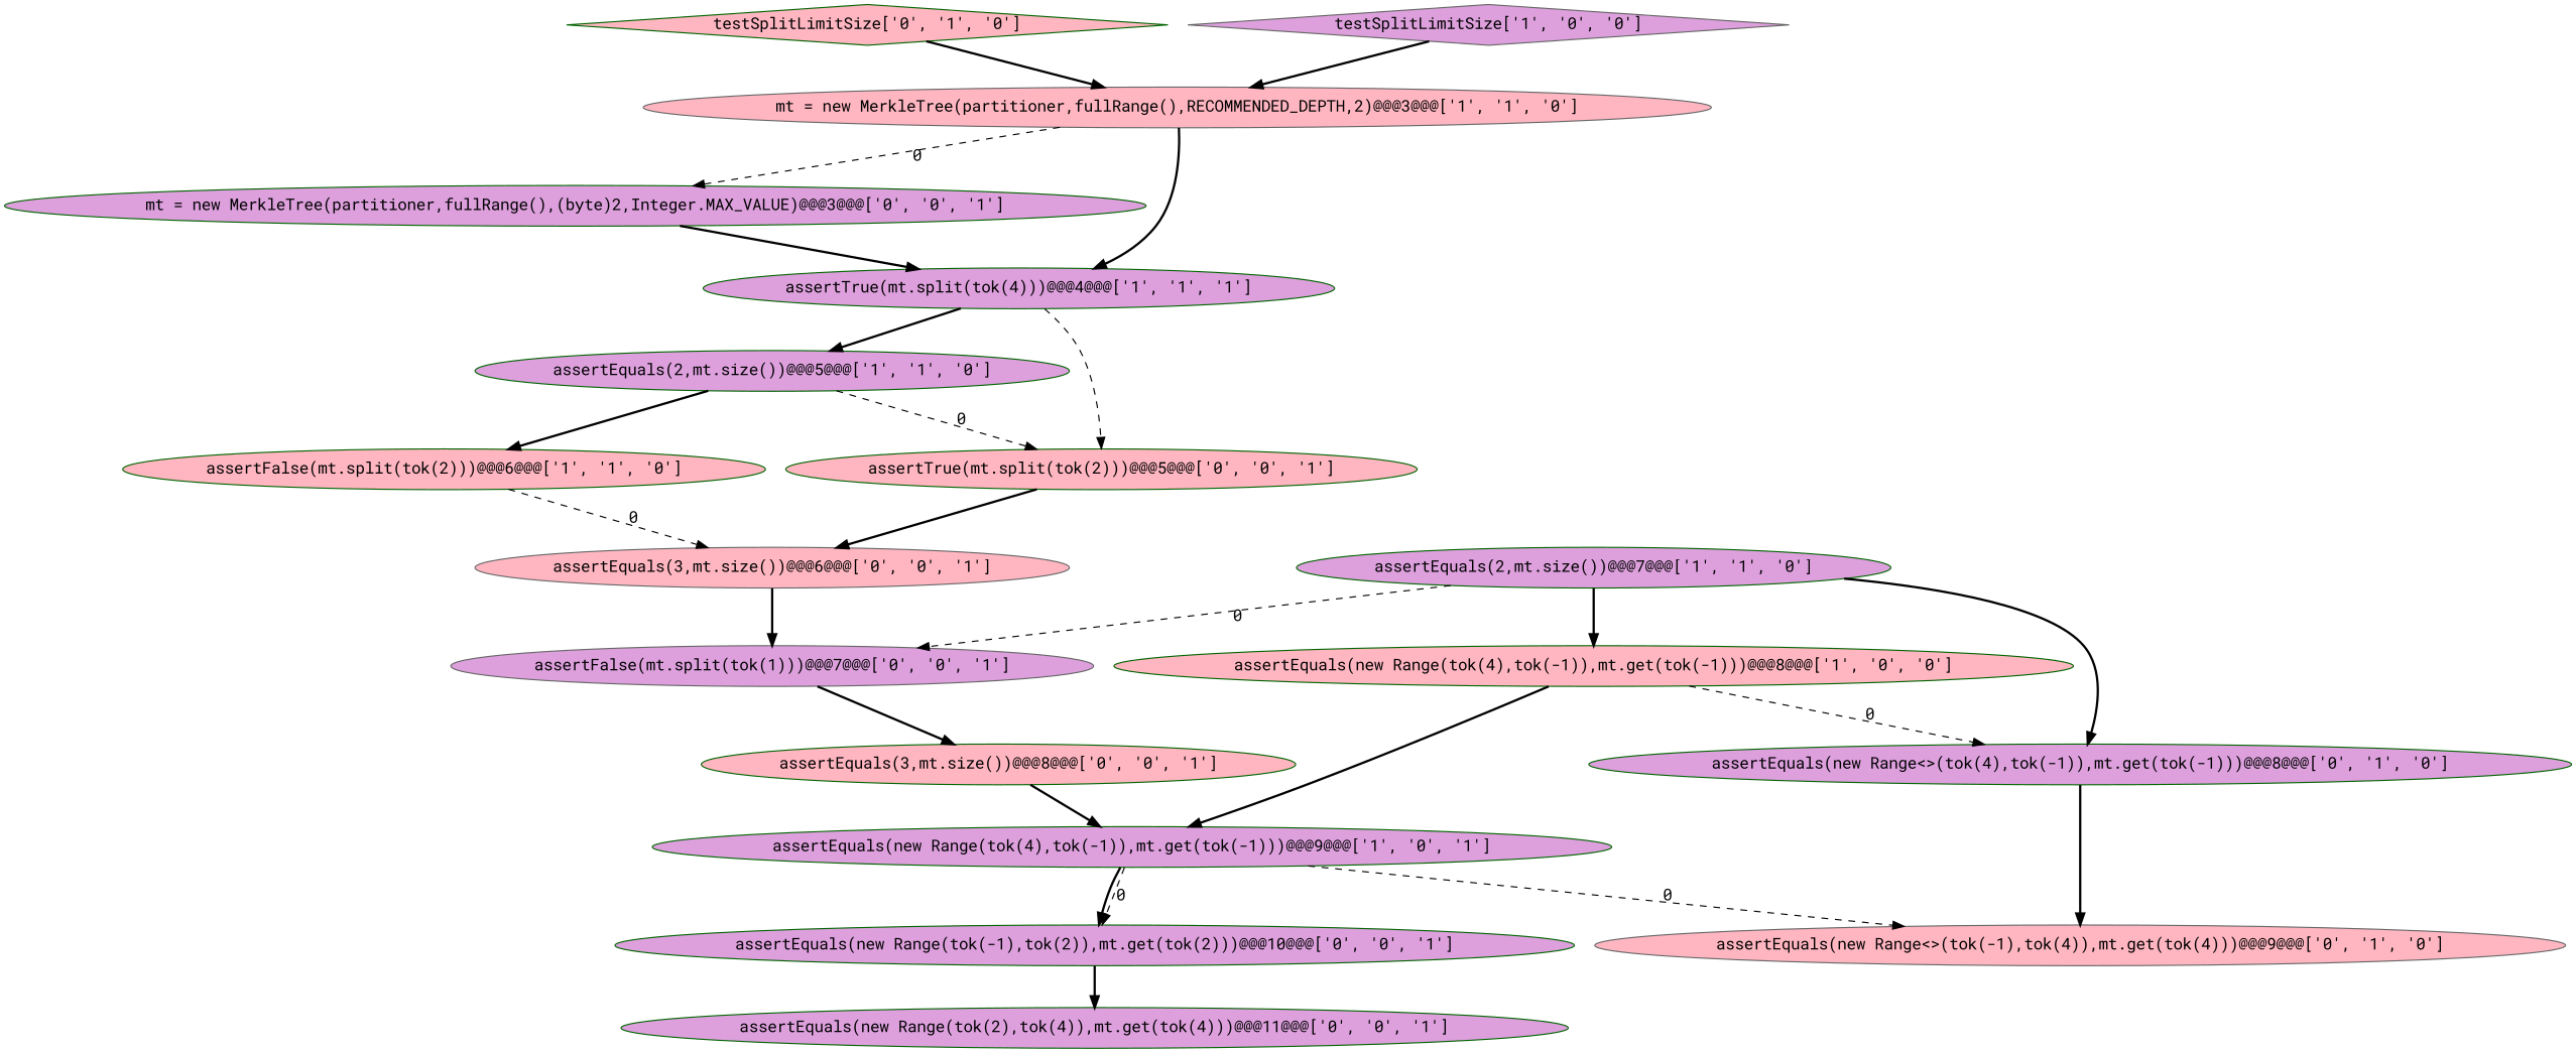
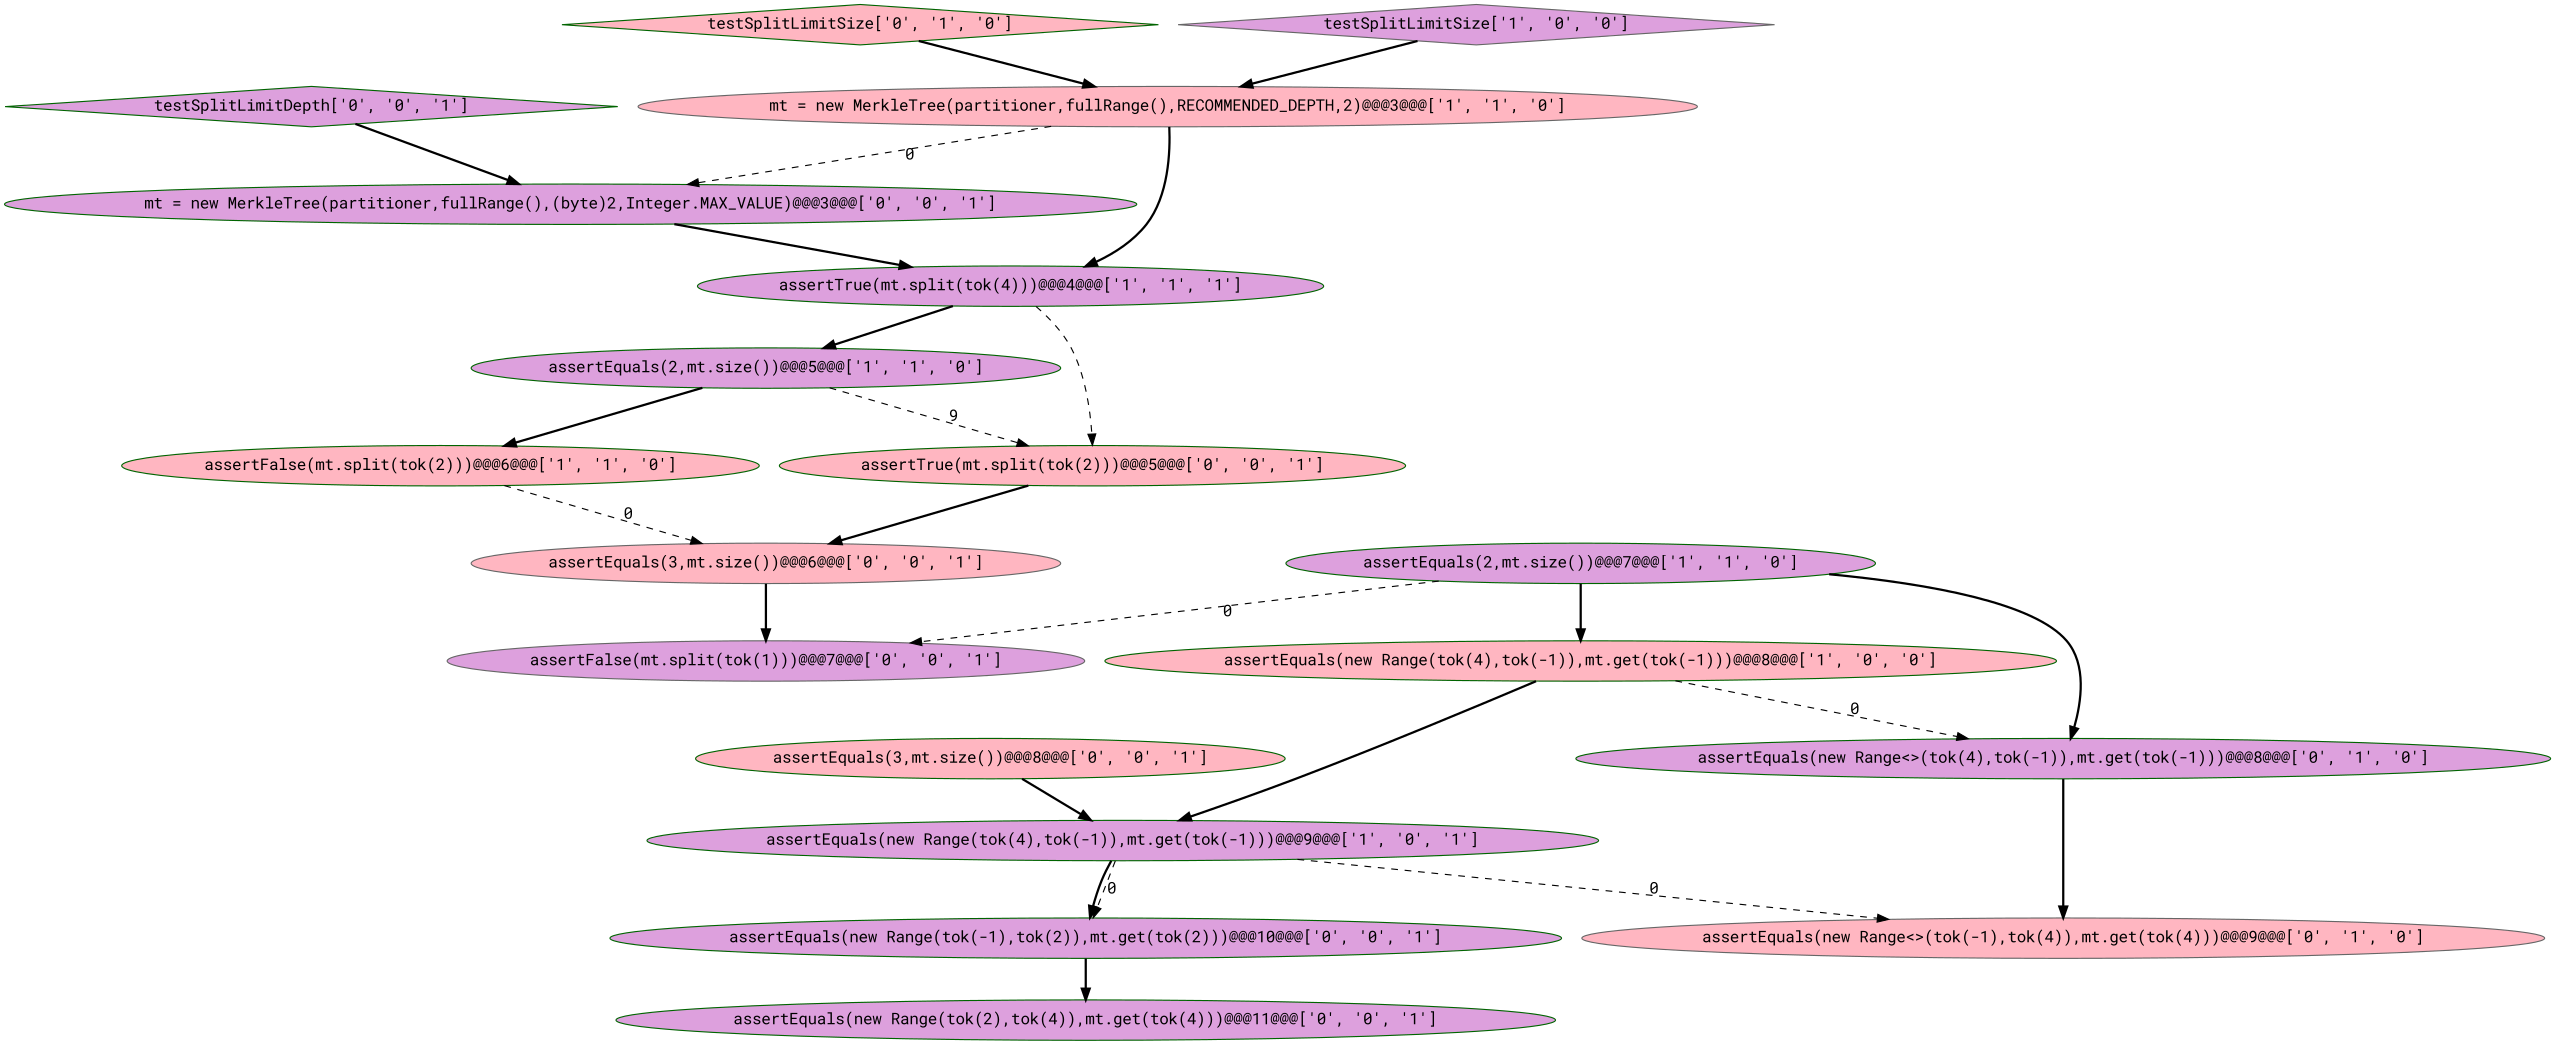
  digraph {
    fontname="Roboto Mono"
    node [color=darkgreen fillcolor=plum fontname="Roboto Mono" shape=ellipse style=filled]
    edge [fontname="Roboto Mono" style=bold]
    n1 [label="assertEquals(2,mt.size())@@@7@@@['1', '1', '0']"]
    n2 [color=gray40 label="assertFalse(mt.split(tok(1)))@@@7@@@['0', '0', '1']"]
    n3 [fillcolor=lightpink label="assertEquals(new Range(tok(4),tok(-1)),mt.get(tok(-1)))@@@8@@@['1', '0', '0']"]
    n4 [label="assertEquals(new Range<>(tok(4),tok(-1)),mt.get(tok(-1)))@@@8@@@['0', '1', '0']"]
    n5 [fillcolor=lightpink label="assertEquals(3,mt.size())@@@8@@@['0', '0', '1']"]
    n6 [label="assertEquals(new Range(tok(4),tok(-1)),mt.get(tok(-1)))@@@9@@@['1', '0', '1']"]
    n7 [color=gray40 fillcolor=lightpink label="assertEquals(new Range<>(tok(-1),tok(4)),mt.get(tok(4)))@@@9@@@['0', '1', '0']"]
    n8 [label="assertEquals(new Range(tok(-1),tok(2)),mt.get(tok(2)))@@@10@@@['0', '0', '1']"]
    n9 [label="assertEquals(new Range(tok(2),tok(4)),mt.get(tok(4)))@@@11@@@['0', '0', '1']"]
    n10 [label="assertEquals(2,mt.size())@@@5@@@['1', '1', '0']"]
    n11 [fillcolor=lightpink label="assertFalse(mt.split(tok(2)))@@@6@@@['1', '1', '0']"]
    n12 [fillcolor=lightpink label="assertTrue(mt.split(tok(2)))@@@5@@@['0', '0', '1']"]
    n13 [color=gray40 fillcolor=lightpink label="assertEquals(3,mt.size())@@@6@@@['0', '0', '1']"]
    n14 [fillcolor=lightpink label="testSplitLimitSize['0', '1', '0']" shape=diamond]
    n15 [color=gray40 fillcolor=lightpink label="mt = new MerkleTree(partitioner,fullRange(),RECOMMENDED_DEPTH,2)@@@3@@@['1', '1', '0']"]
    n16 [label="mt = new MerkleTree(partitioner,fullRange(),(byte)2,Integer.MAX_VALUE)@@@3@@@['0', '0', '1']"]
    n17 [label="assertTrue(mt.split(tok(4)))@@@4@@@['1', '1', '1']"]
    n18 [color=gray40 label="testSplitLimitSize['1', '0', '0']" shape=diamond]
+   n19 [label="testSplitLimitDepth['0', '0', '1']" shape=diamond]
    n1 -> n2 [label=0 style=dashed]
    n1 -> n3
    n1 -> n4
-   n2 -> n5
    n3 -> n4 [label=0 style=dashed]
    n3 -> n6
    n4 -> n7
    n5 -> n6
    n6 -> n7 [label=0 style=dashed]
    n6 -> n8
    n6 -> n8 [label=0 style=dashed]
    n8 -> n9
    n10 -> n11
-   n10 -> n12 [label=0 style=dashed]
+   n10 -> n12 [label=9 style=dashed]
    n11 -> n13 [label=0 style=dashed]
    n12 -> n13
    n13 -> n2
    n14 -> n15
    n15 -> n16 [label=0 style=dashed]
    n15 -> n17
    n16 -> n17
    n17 -> n10
    n17 -> n12 [style=dashed]
    n18 -> n15
+   n19 -> n16
  }
